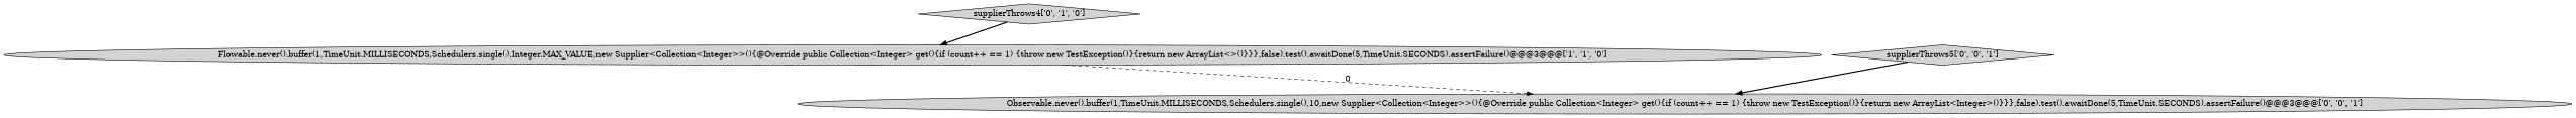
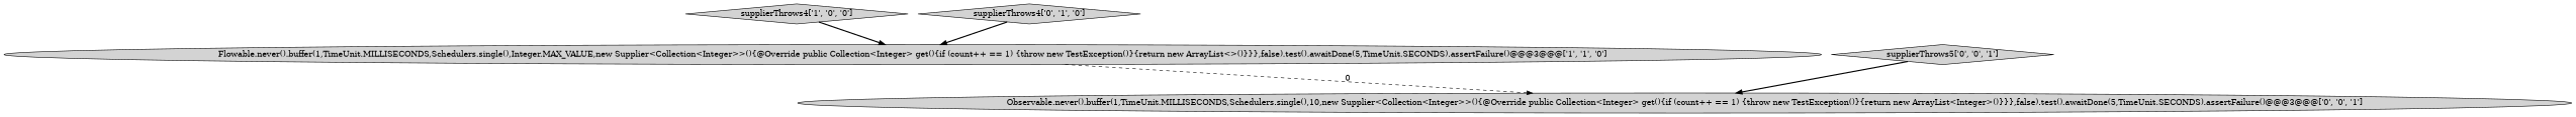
  digraph {
    node [fillcolor=lightgray shape=diamond style=filled]
    edge [style=bold]
    n1 [label="Observable.never().buffer(1,TimeUnit.MILLISECONDS,Schedulers.single(),10,new Supplier<Collection<Integer>>(){@Override public Collection<Integer> get(){if (count++ == 1) {throw new TestException()}{return new ArrayList<Integer>()}}},false).test().awaitDone(5,TimeUnit.SECONDS).assertFailure()@@@3@@@['0', '0', '1']" shape=ellipse]
+   n2 [label="supplierThrows4['1', '0', '0']"]
    n3 [label="Flowable.never().buffer(1,TimeUnit.MILLISECONDS,Schedulers.single(),Integer.MAX_VALUE,new Supplier<Collection<Integer>>(){@Override public Collection<Integer> get(){if (count++ == 1) {throw new TestException()}{return new ArrayList<>()}}},false).test().awaitDone(5,TimeUnit.SECONDS).assertFailure()@@@3@@@['1', '1', '0']" shape=ellipse]
    n4 [label="supplierThrows4['0', '1', '0']"]
    n5 [label="supplierThrows5['0', '0', '1']"]
+   n2 -> n3
    n3 -> n1 [label=0 style=dashed]
    n4 -> n3
    n5 -> n1
  }
